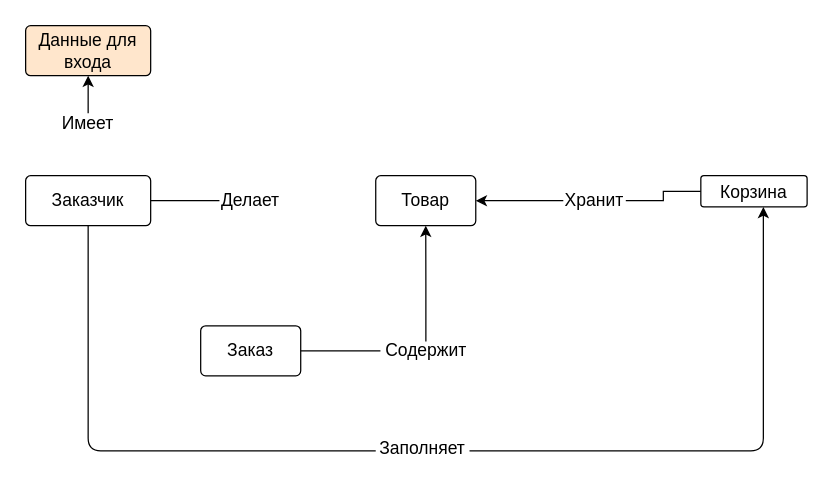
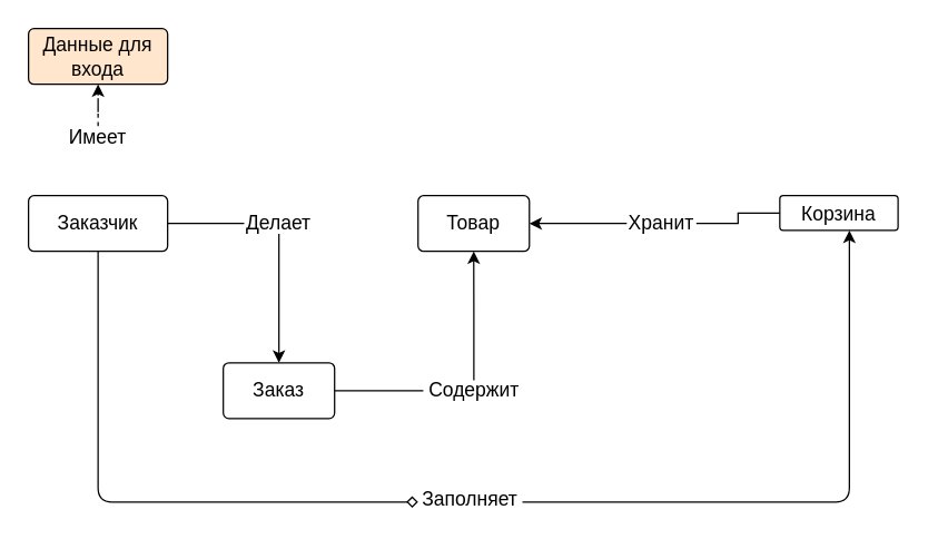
  <mxCell id="0" />
  <mxCell id="1" parent="0" />
  <mxCell id="2" value="Товар" style="rounded=1;arcSize=10;whiteSpace=wrap;html=1;align=center;fontSize=14;" vertex="1" parent="1"><mxGeometry x="300" y="140" width="80" height="40" as="geometry" /></mxCell>
- <mxCell id="4" style="edgeStyle=orthogonalEdgeStyle;rounded=0;orthogonalLoop=1;jettySize=auto;html=1;fontSize=14;" edge="1" parent="1" source="18" target="17"><mxGeometry relative="1" as="geometry" /></mxCell>
+ <mxCell id="3" value="" style="edgeStyle=orthogonalEdgeStyle;rounded=0;orthogonalLoop=1;jettySize=auto;textShadow=0;html=1;fontSize=14;" edge="1" parent="1" source="10" target="14"><mxGeometry relative="1" as="geometry" /></mxCell>
+ <mxCell id="4" style="edgeStyle=orthogonalEdgeStyle;rounded=0;orthogonalLoop=1;jettySize=auto;html=1;fontSize=14;dashed=1;" edge="1" parent="1" source="18" target="17"><mxGeometry relative="1" as="geometry" /></mxCell>
  <mxCell id="5" style="edgeStyle=orthogonalEdgeStyle;rounded=1;orthogonalLoop=1;jettySize=auto;html=1;curved=0;fontSize=14;" edge="1" parent="1" source="20" target="8"><mxGeometry relative="1" as="geometry"><Array as="points"><mxPoint x="610" y="360" /></Array></mxGeometry></mxCell>
  <mxCell id="6" value="Заказчик" style="rounded=1;arcSize=10;whiteSpace=wrap;html=1;align=center;fontSize=14;" vertex="1" parent="1"><mxGeometry x="20" y="140" width="100" height="40" as="geometry" /></mxCell>
  <mxCell id="7" style="edgeStyle=orthogonalEdgeStyle;rounded=0;orthogonalLoop=1;jettySize=auto;html=1;fontSize=14;" edge="1" parent="1" source="12" target="2"><mxGeometry relative="1" as="geometry" /></mxCell>
  <mxCell id="8" value="Корзина" style="rounded=1;arcSize=10;whiteSpace=wrap;html=1;align=center;fontSize=14;" vertex="1" parent="1"><mxGeometry x="560" y="140" width="85" height="25" as="geometry" /></mxCell>
  <mxCell id="9" value="" style="edgeStyle=orthogonalEdgeStyle;rounded=0;orthogonalLoop=1;jettySize=auto;textShadow=0;html=1;endArrow=none;endFill=0;fontSize=14;" edge="1" parent="1" source="6" target="10"><mxGeometry relative="1" as="geometry"><mxPoint x="200" y="160" as="sourcePoint" /><mxPoint x="300" y="160" as="targetPoint" /></mxGeometry></mxCell>
  <mxCell id="10" value="Делает" style="text;strokeColor=none;align=center;fillColor=none;html=1;verticalAlign=middle;whiteSpace=wrap;rounded=0;fontSize=14;" vertex="1" parent="1"><mxGeometry x="175" y="152.5" width="50" height="15" as="geometry" /></mxCell>
  <mxCell id="11" value="" style="edgeStyle=orthogonalEdgeStyle;rounded=0;orthogonalLoop=1;jettySize=auto;html=1;endArrow=none;endFill=0;fontSize=14;" edge="1" parent="1" source="8" target="12"><mxGeometry relative="1" as="geometry"><mxPoint x="560" y="160" as="sourcePoint" /><mxPoint x="380" y="160" as="targetPoint" /></mxGeometry></mxCell>
  <mxCell id="12" value="Хранит" style="text;strokeColor=none;align=center;fillColor=none;html=1;verticalAlign=middle;whiteSpace=wrap;rounded=0;fontSize=14;" vertex="1" parent="1"><mxGeometry x="450" y="145" width="50" height="30" as="geometry" /></mxCell>
  <mxCell id="13" style="edgeStyle=orthogonalEdgeStyle;rounded=0;orthogonalLoop=1;jettySize=auto;html=1;fontSize=14;" edge="1" parent="1" source="16" target="2"><mxGeometry relative="1" as="geometry" /></mxCell>
  <mxCell id="14" value="Заказ" style="rounded=1;arcSize=10;whiteSpace=wrap;html=1;align=center;fontSize=14;" vertex="1" parent="1"><mxGeometry x="160" y="260" width="80" height="40" as="geometry" /></mxCell>
  <mxCell id="15" value="" style="edgeStyle=orthogonalEdgeStyle;rounded=0;orthogonalLoop=1;jettySize=auto;html=1;endArrow=none;endFill=0;fontSize=14;" edge="1" parent="1" source="14" target="16"><mxGeometry relative="1" as="geometry"><mxPoint x="240" y="280" as="sourcePoint" /><mxPoint x="340" y="180" as="targetPoint" /></mxGeometry></mxCell>
  <mxCell id="16" value="Содержит" style="text;strokeColor=none;align=center;fillColor=none;html=1;verticalAlign=middle;whiteSpace=wrap;rounded=0;fontSize=14;" vertex="1" parent="1"><mxGeometry x="303.75" y="272.5" width="72.5" height="15" as="geometry" /></mxCell>
  <mxCell id="17" value="Данные для входа" style="rounded=1;arcSize=10;whiteSpace=wrap;html=1;align=center;fontSize=14;fillColor=#ffe6cc;" vertex="1" parent="1"><mxGeometry x="20" y="20" width="100" height="40" as="geometry" /></mxCell>
  <mxCell id="18" value="Имеет" style="text;strokeColor=none;align=center;fillColor=none;html=1;verticalAlign=middle;whiteSpace=wrap;rounded=0;fontSize=14;" vertex="1" parent="1"><mxGeometry x="45" y="90" width="50" height="15" as="geometry" /></mxCell>
- <mxCell id="19" value="" style="edgeStyle=orthogonalEdgeStyle;rounded=1;orthogonalLoop=1;jettySize=auto;html=1;endArrow=none;endFill=0;curved=0;fontSize=14;" edge="1" parent="1" source="6" target="20"><mxGeometry relative="1" as="geometry"><mxPoint x="70" y="180" as="sourcePoint" /><mxPoint x="610" y="180" as="targetPoint" /><Array as="points"><mxPoint x="70" y="360" /></Array></mxGeometry></mxCell>
+ <mxCell id="19" value="" style="edgeStyle=orthogonalEdgeStyle;rounded=1;orthogonalLoop=1;jettySize=auto;html=1;endArrow=diamond;endFill=0;curved=0;fontSize=14;" edge="1" parent="1" source="6" target="20"><mxGeometry relative="1" as="geometry"><mxPoint x="70" y="180" as="sourcePoint" /><mxPoint x="610" y="180" as="targetPoint" /><Array as="points"><mxPoint x="70" y="360" /></Array></mxGeometry></mxCell>
  <mxCell id="20" value="Заполняет" style="text;strokeColor=none;align=center;fillColor=none;html=1;verticalAlign=middle;whiteSpace=wrap;rounded=0;fontSize=14;" vertex="1" parent="1"><mxGeometry x="300" y="350" width="75" height="15" as="geometry" /></mxCell>
